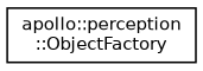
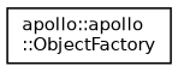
  digraph {
    rankdir=TB
-   n1 [color=black fillcolor=white fontname=Helvetica fontsize=10 height=0.2 label="apollo::perception\l::ObjectFactory" shape=record style=filled width=0.4]
+   n1 [color=black fillcolor=white fontname=Helvetica fontsize=10 height=0.2 label="apollo::apollo\l::ObjectFactory" shape=record style=filled width=0.4]
  }
